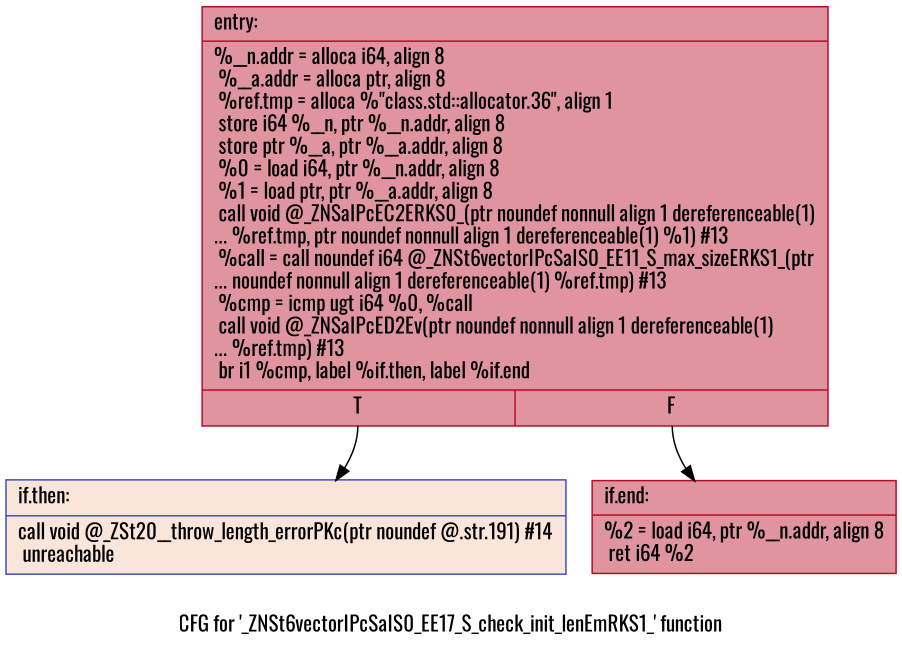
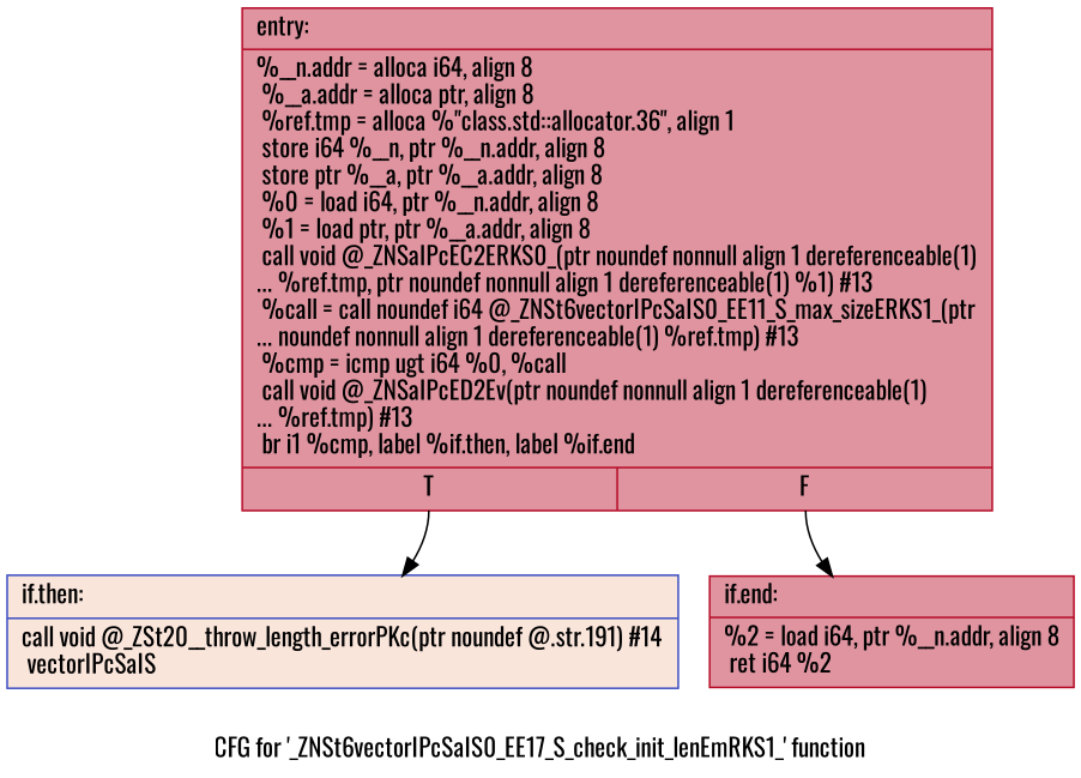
  digraph {
    label="CFG for '_ZNSt6vectorIPcSaIS0_EE17_S_check_init_lenEmRKS1_' function"
    fontname=Oswald
    node [color="#b70d28ff" fillcolor="#b70d2870" fontname=Oswald shape=record style=filled]
    edge [fontname=Oswald]
    n1 [label="{entry:\l|  %__n.addr = alloca i64, align 8\l  %__a.addr = alloca ptr, align 8\l  %ref.tmp = alloca %\"class.std::allocator.36\", align 1\l  store i64 %__n, ptr %__n.addr, align 8\l  store ptr %__a, ptr %__a.addr, align 8\l  %0 = load i64, ptr %__n.addr, align 8\l  %1 = load ptr, ptr %__a.addr, align 8\l  call void @_ZNSaIPcEC2ERKS0_(ptr noundef nonnull align 1 dereferenceable(1)\l... %ref.tmp, ptr noundef nonnull align 1 dereferenceable(1) %1) #13\l  %call = call noundef i64 @_ZNSt6vectorIPcSaIS0_EE11_S_max_sizeERKS1_(ptr\l... noundef nonnull align 1 dereferenceable(1) %ref.tmp) #13\l  %cmp = icmp ugt i64 %0, %call\l  call void @_ZNSaIPcED2Ev(ptr noundef nonnull align 1 dereferenceable(1)\l... %ref.tmp) #13\l  br i1 %cmp, label %if.then, label %if.end\l|{<s0>T|<s1>F}}"]
-   n2 [color="#3d50c3ff" fillcolor="#f4c5ad70" label="{if.then:\l|  call void @_ZSt20__throw_length_errorPKc(ptr noundef @.str.191) #14\l  unreachable\l}"]
+   n2 [color="#3d50c3ff" fillcolor="#f4c5ad70" label="{if.then:\l|  call void @_ZSt20__throw_length_errorPKc(ptr noundef @.str.191) #14\l  vectorIPcSaIS\l}"]
    n3 [label="{if.end:\l|  %2 = load i64, ptr %__n.addr, align 8\l  ret i64 %2\l}"]
    n1 -> n2 [tailport=s0]
    n1 -> n3 [tailport=s1]
  }
